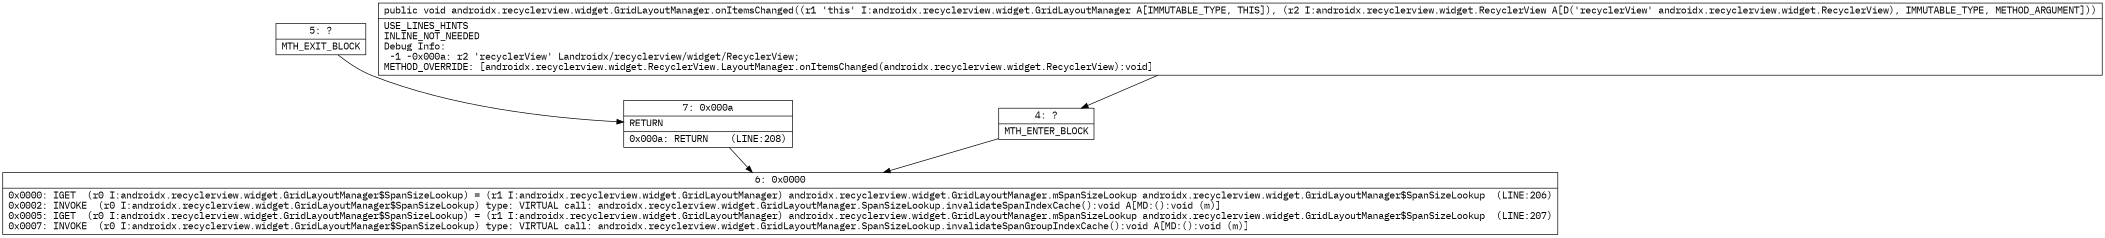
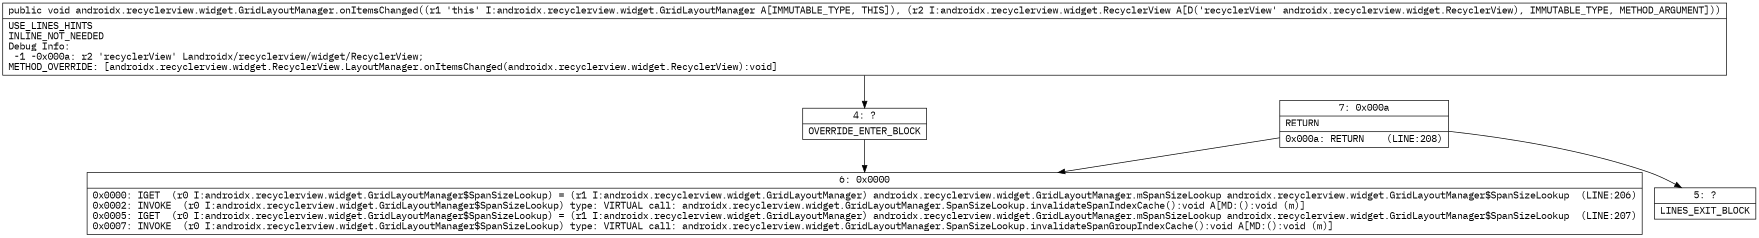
  digraph {
    fontname="IBM Plex Mono"
    node [fontname="IBM Plex Mono" shape=record]
    edge [fontname="IBM Plex Mono"]
-   n1 [label="{4\:\ ?|MTH_ENTER_BLOCK\l}"]
+   n1 [label="{4\:\ ?|OVERRIDE_ENTER_BLOCK\l}"]
    n2 [label="{6\:\ 0x0000|0x0000: IGET  (r0 I:androidx.recyclerview.widget.GridLayoutManager$SpanSizeLookup) = (r1 I:androidx.recyclerview.widget.GridLayoutManager) androidx.recyclerview.widget.GridLayoutManager.mSpanSizeLookup androidx.recyclerview.widget.GridLayoutManager$SpanSizeLookup  (LINE:206)\l0x0002: INVOKE  (r0 I:androidx.recyclerview.widget.GridLayoutManager$SpanSizeLookup) type: VIRTUAL call: androidx.recyclerview.widget.GridLayoutManager.SpanSizeLookup.invalidateSpanIndexCache():void A[MD:():void (m)]\l0x0005: IGET  (r0 I:androidx.recyclerview.widget.GridLayoutManager$SpanSizeLookup) = (r1 I:androidx.recyclerview.widget.GridLayoutManager) androidx.recyclerview.widget.GridLayoutManager.mSpanSizeLookup androidx.recyclerview.widget.GridLayoutManager$SpanSizeLookup  (LINE:207)\l0x0007: INVOKE  (r0 I:androidx.recyclerview.widget.GridLayoutManager$SpanSizeLookup) type: VIRTUAL call: androidx.recyclerview.widget.GridLayoutManager.SpanSizeLookup.invalidateSpanGroupIndexCache():void A[MD:():void (m)]\l}"]
    n3 [label="{7\:\ 0x000a|RETURN\l|0x000a: RETURN    (LINE:208)\l}"]
-   n4 [label="{5\:\ ?|MTH_EXIT_BLOCK\l}"]
+   n4 [label="{5\:\ ?|LINES_EXIT_BLOCK\l}"]
    n5 [label="{public void androidx.recyclerview.widget.GridLayoutManager.onItemsChanged((r1 'this' I:androidx.recyclerview.widget.GridLayoutManager A[IMMUTABLE_TYPE, THIS]), (r2 I:androidx.recyclerview.widget.RecyclerView A[D('recyclerView' androidx.recyclerview.widget.RecyclerView), IMMUTABLE_TYPE, METHOD_ARGUMENT]))  | USE_LINES_HINTS\lINLINE_NOT_NEEDED\lDebug Info:\l  \-1 \-0x000a: r2 'recyclerView' Landroidx\/recyclerview\/widget\/RecyclerView;\lMETHOD_OVERRIDE: [androidx.recyclerview.widget.RecyclerView.LayoutManager.onItemsChanged(androidx.recyclerview.widget.RecyclerView):void]\l}"]
    n1 -> n2
    n3 -> n2
-   n4 -> n3
+   n3 -> n4
    n5 -> n1
  }
